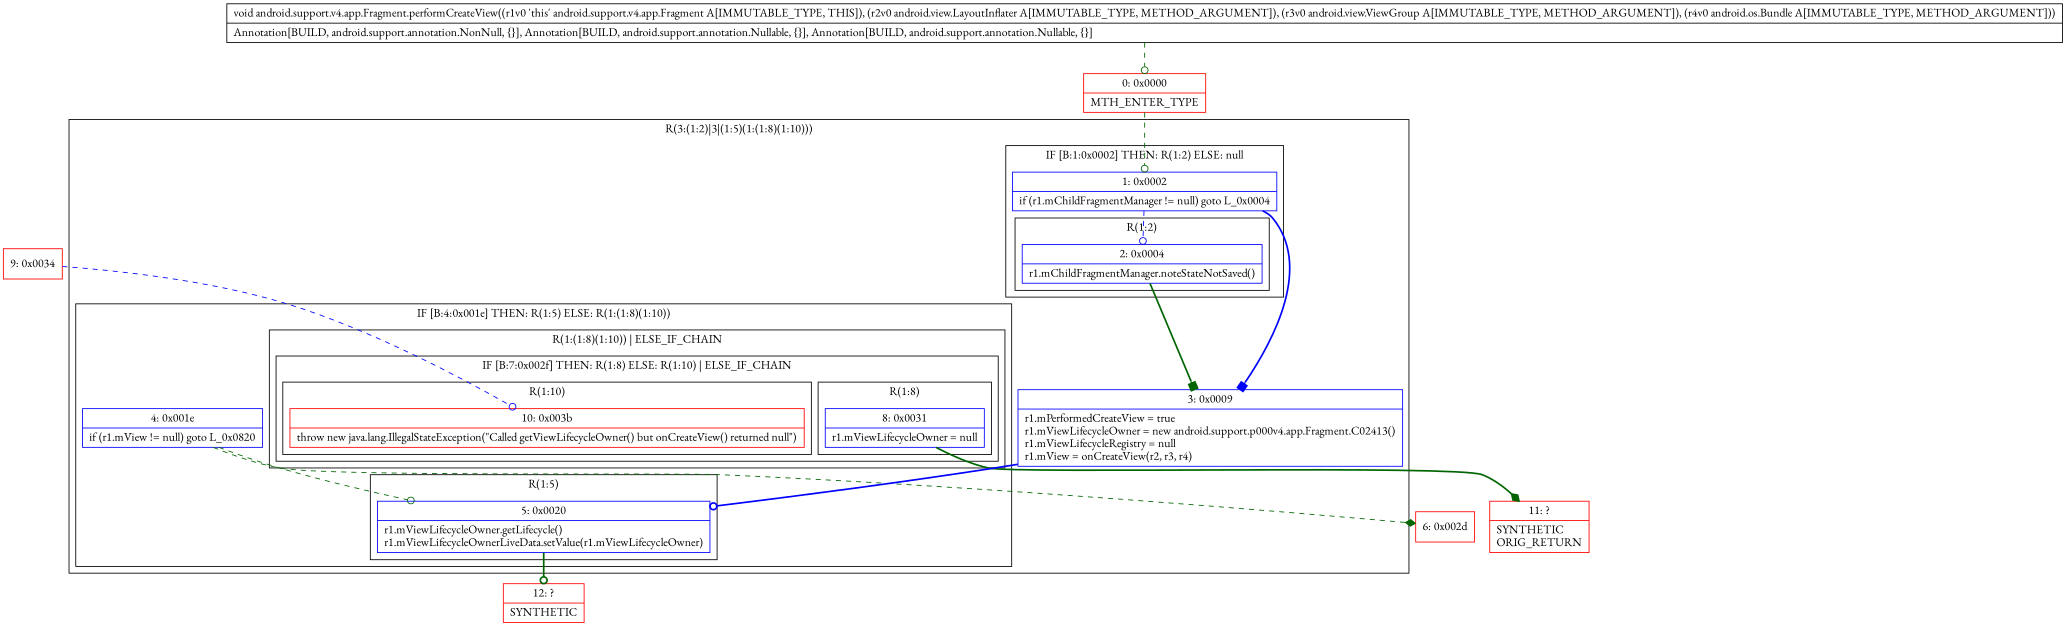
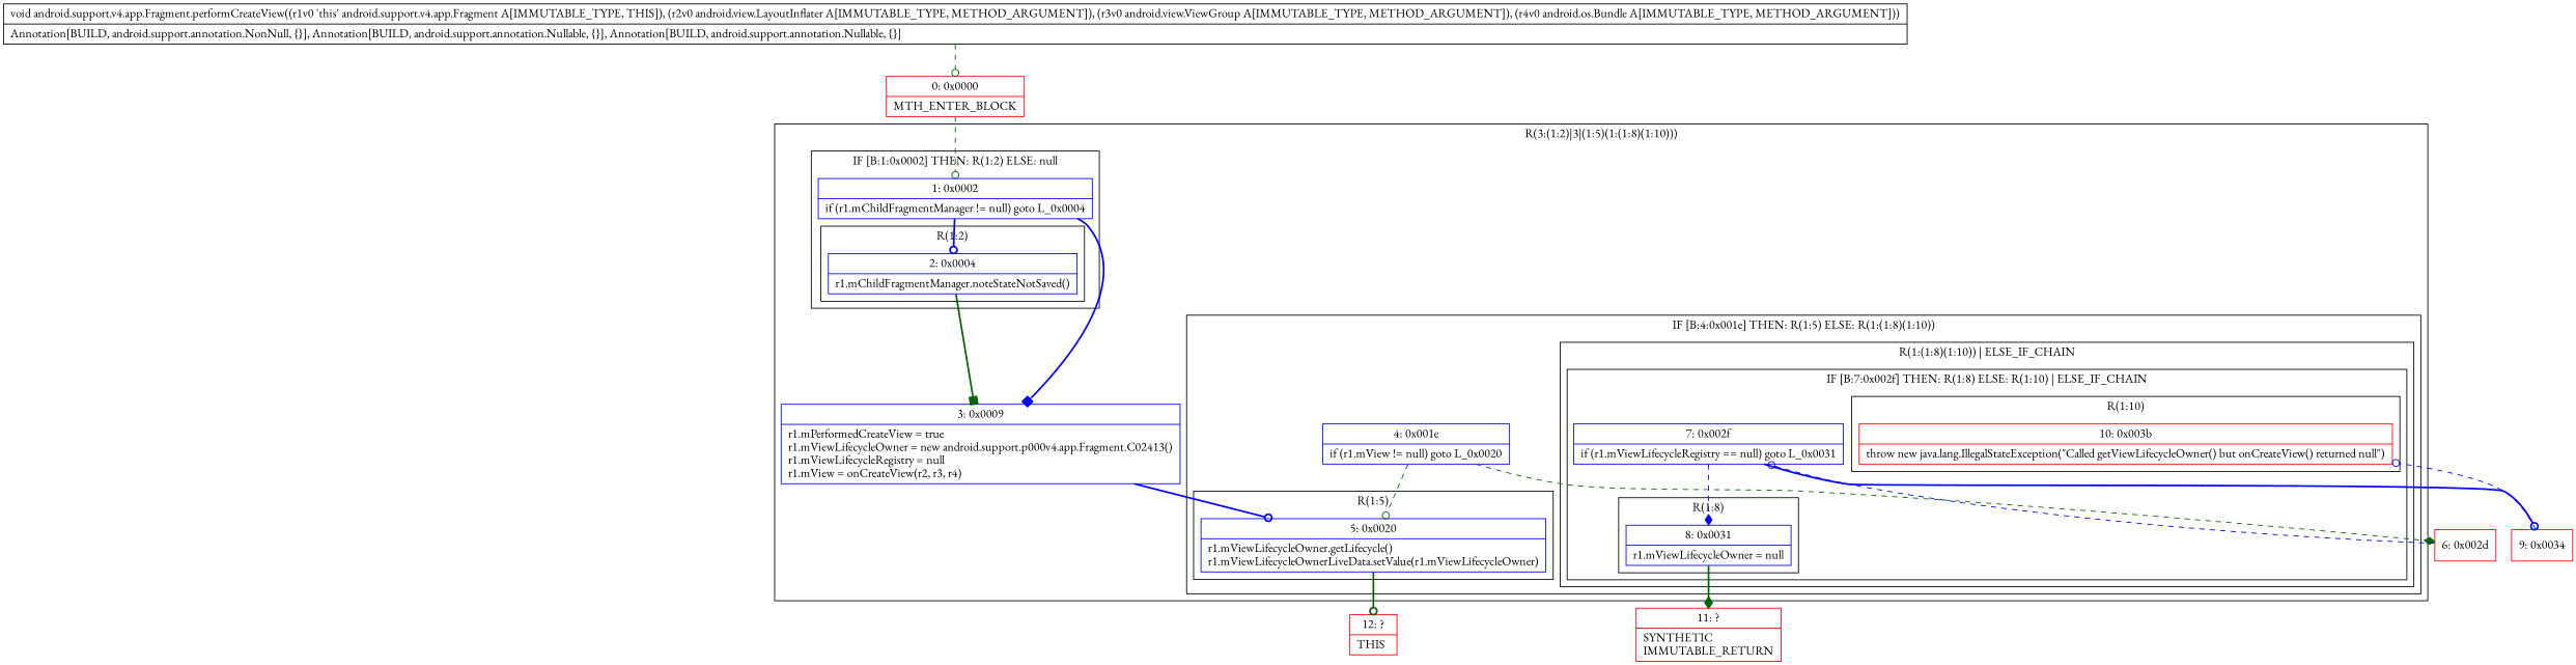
  digraph {
    fontname="EB Garamond"
    node [color=blue fontname="EB Garamond" shape=record]
    edge [arrowhead=odot color=darkgreen fontname="EB Garamond" style=bold]
    n1 [label="{2\:\ 0x0004|r1.mChildFragmentManager.noteStateNotSaved()\l}"]
    n2 [label="{1\:\ 0x0002|if (r1.mChildFragmentManager != null) goto L_0x0004\l}"]
    n3 [label="{5\:\ 0x0020|r1.mViewLifecycleOwner.getLifecycle()\lr1.mViewLifecycleOwnerLiveData.setValue(r1.mViewLifecycleOwner)\l}"]
    n4 [label="{8\:\ 0x0031|r1.mViewLifecycleOwner = null\l}"]
    n5 [color=red label="{10\:\ 0x003b|throw new java.lang.IllegalStateException(\"Called getViewLifecycleOwner() but onCreateView() returned null\")\l}"]
-   n7 [label="{4\:\ 0x001e|if (r1.mView != null) goto L_0x0820\l}"]
+   n6 [label="{7\:\ 0x002f|if (r1.mViewLifecycleRegistry == null) goto L_0x0031\l}"]
+   n7 [label="{4\:\ 0x001e|if (r1.mView != null) goto L_0x0020\l}"]
    n8 [label="{3\:\ 0x0009|r1.mPerformedCreateView = true\lr1.mViewLifecycleOwner = new android.support.p000v4.app.Fragment.C02413()\lr1.mViewLifecycleRegistry = null\lr1.mView = onCreateView(r2, r3, r4)\l}"]
-   n9 [color=red label="{12\:\ ?|SYNTHETIC\l}"]
-   n10 [color=red label="{11\:\ ?|SYNTHETIC\lORIG_RETURN\l}"]
+   n9 [color=red label="{12\:\ ?|THIS\l}"]
+   n10 [color=red label="{11\:\ ?|SYNTHETIC\lIMMUTABLE_RETURN\l}"]
    n11 [color=red label="{9\:\ 0x0034}"]
    n12 [color=red label="{6\:\ 0x002d}"]
-   n13 [color=red label="{0\:\ 0x0000|MTH_ENTER_TYPE\l}"]
+   n13 [color=red label="{0\:\ 0x0000|MTH_ENTER_BLOCK\l}"]
    n14 [label="{void android.support.v4.app.Fragment.performCreateView((r1v0 'this' android.support.v4.app.Fragment A[IMMUTABLE_TYPE, THIS]), (r2v0 android.view.LayoutInflater A[IMMUTABLE_TYPE, METHOD_ARGUMENT]), (r3v0 android.view.ViewGroup A[IMMUTABLE_TYPE, METHOD_ARGUMENT]), (r4v0 android.os.Bundle A[IMMUTABLE_TYPE, METHOD_ARGUMENT]))  | Annotation[BUILD, android.support.annotation.NonNull, \{\}], Annotation[BUILD, android.support.annotation.Nullable, \{\}], Annotation[BUILD, android.support.annotation.Nullable, \{\}]\l}" color=""]
    subgraph cluster_1 {
      label="R(3:(1:2)|3|(1:5)(1:(1:8)(1:10)))"
      n8
      subgraph cluster_2 {
        label="IF [B:1:0x0002] THEN: R(1:2) ELSE: null"
        n2
        subgraph cluster_3 {
          label="R(1:2)"
          n1
        }
      }
      subgraph cluster_4 {
        label="IF [B:4:0x001e] THEN: R(1:5) ELSE: R(1:(1:8)(1:10))"
        n7
        subgraph cluster_5 {
          label="R(1:5)"
          n3
        }
        subgraph cluster_6 {
          label="R(1:(1:8)(1:10)) | ELSE_IF_CHAIN\l"
          subgraph cluster_7 {
            label="IF [B:7:0x002f] THEN: R(1:8) ELSE: R(1:10) | ELSE_IF_CHAIN\l"
+           n6
            subgraph cluster_8 {
              label="R(1:8)"
              n4
            }
            subgraph cluster_9 {
              label="R(1:10)"
              n5
            }
          }
        }
      }
    }
    n1 -> n8 [arrowhead=box]
-   n2 -> n1 [color=blue style=dashed]
+   n2 -> n1 [color=blue]
    n2 -> n8 [arrowhead=box color=blue]
    n3 -> n9
    n4 -> n10 [arrowhead=diamond]
+   n6 -> n4 [arrowhead=diamond color=blue style=dashed]
+   n6 -> n11 [color=blue]
    n7 -> n3 [style=dashed]
    n7 -> n12 [arrowhead=diamond style=dashed]
    n8 -> n3 [color=blue]
    n11 -> n5 [color=blue style=dashed]
+   n12 -> n6 [color=blue style=dashed]
    n13 -> n2 [style=dashed]
    n14 -> n13 [style=dashed]
  }
